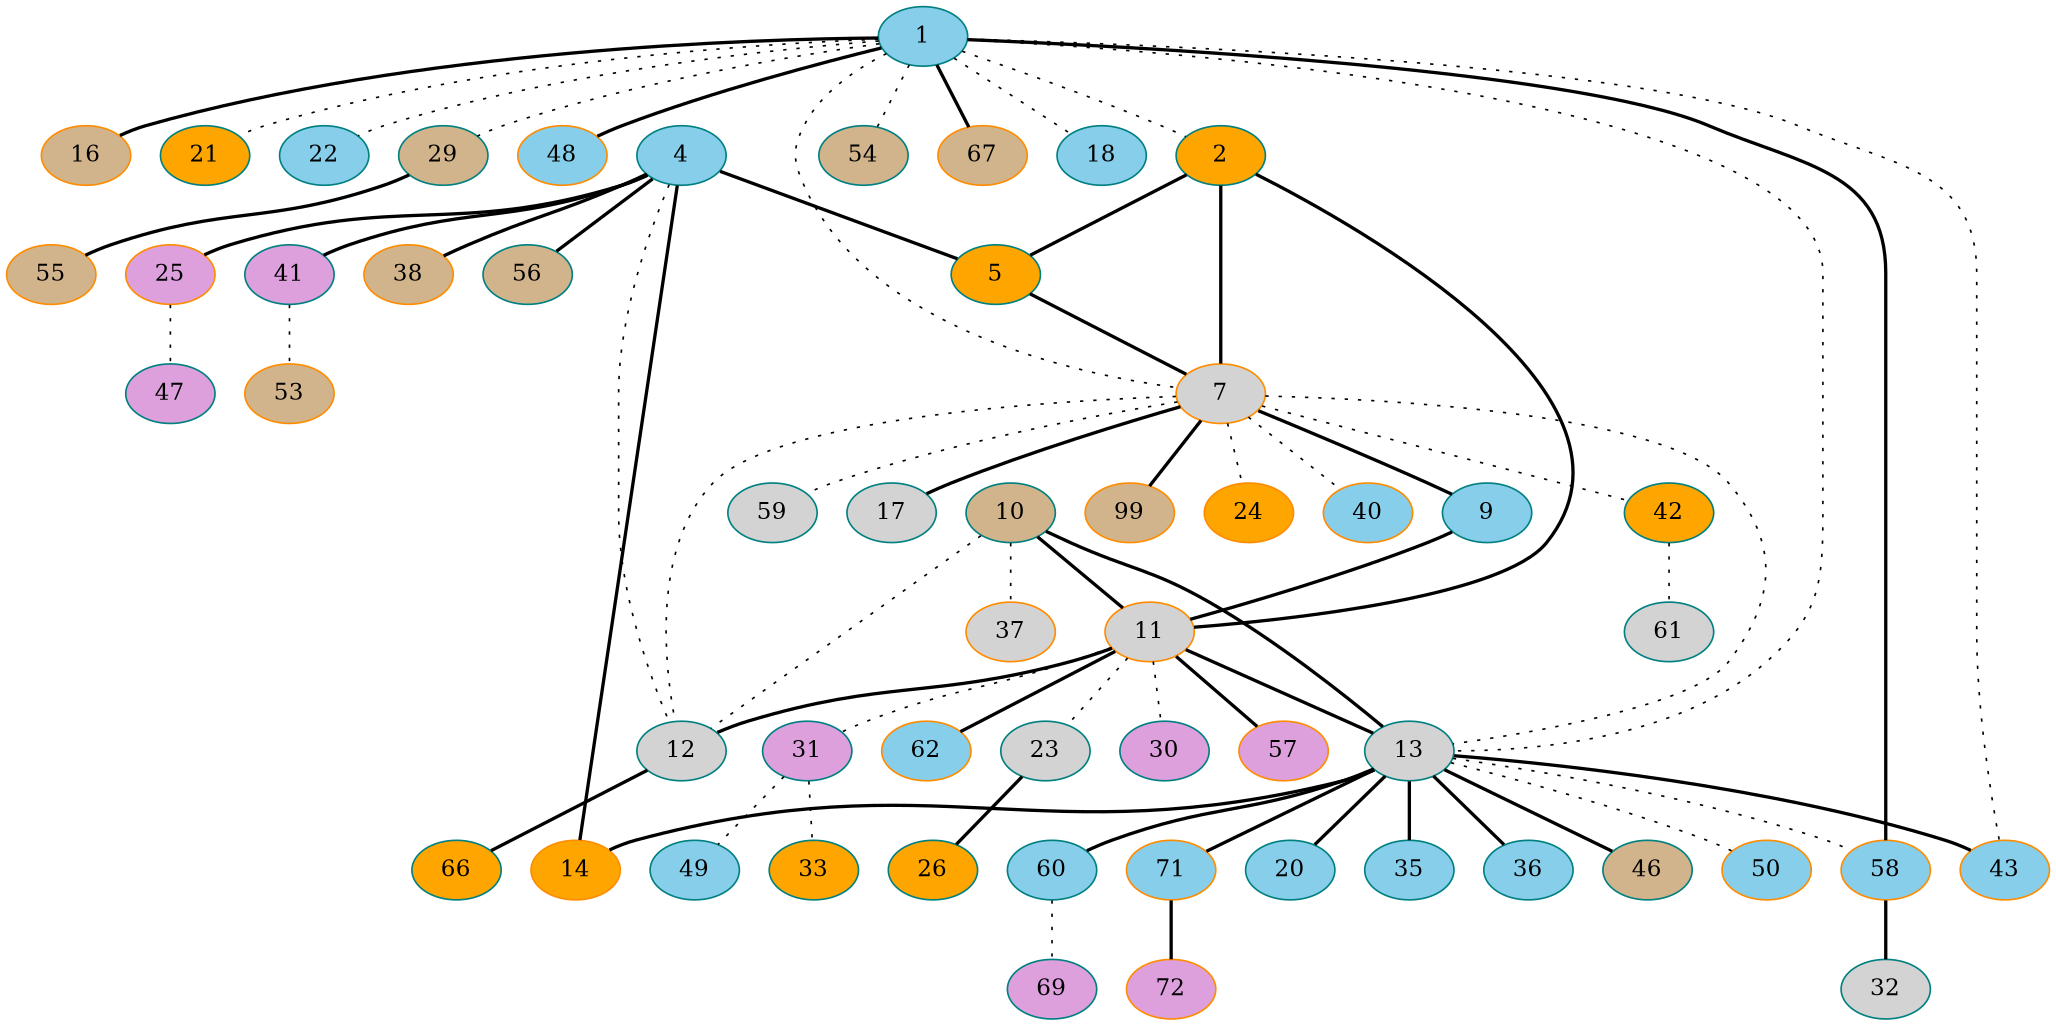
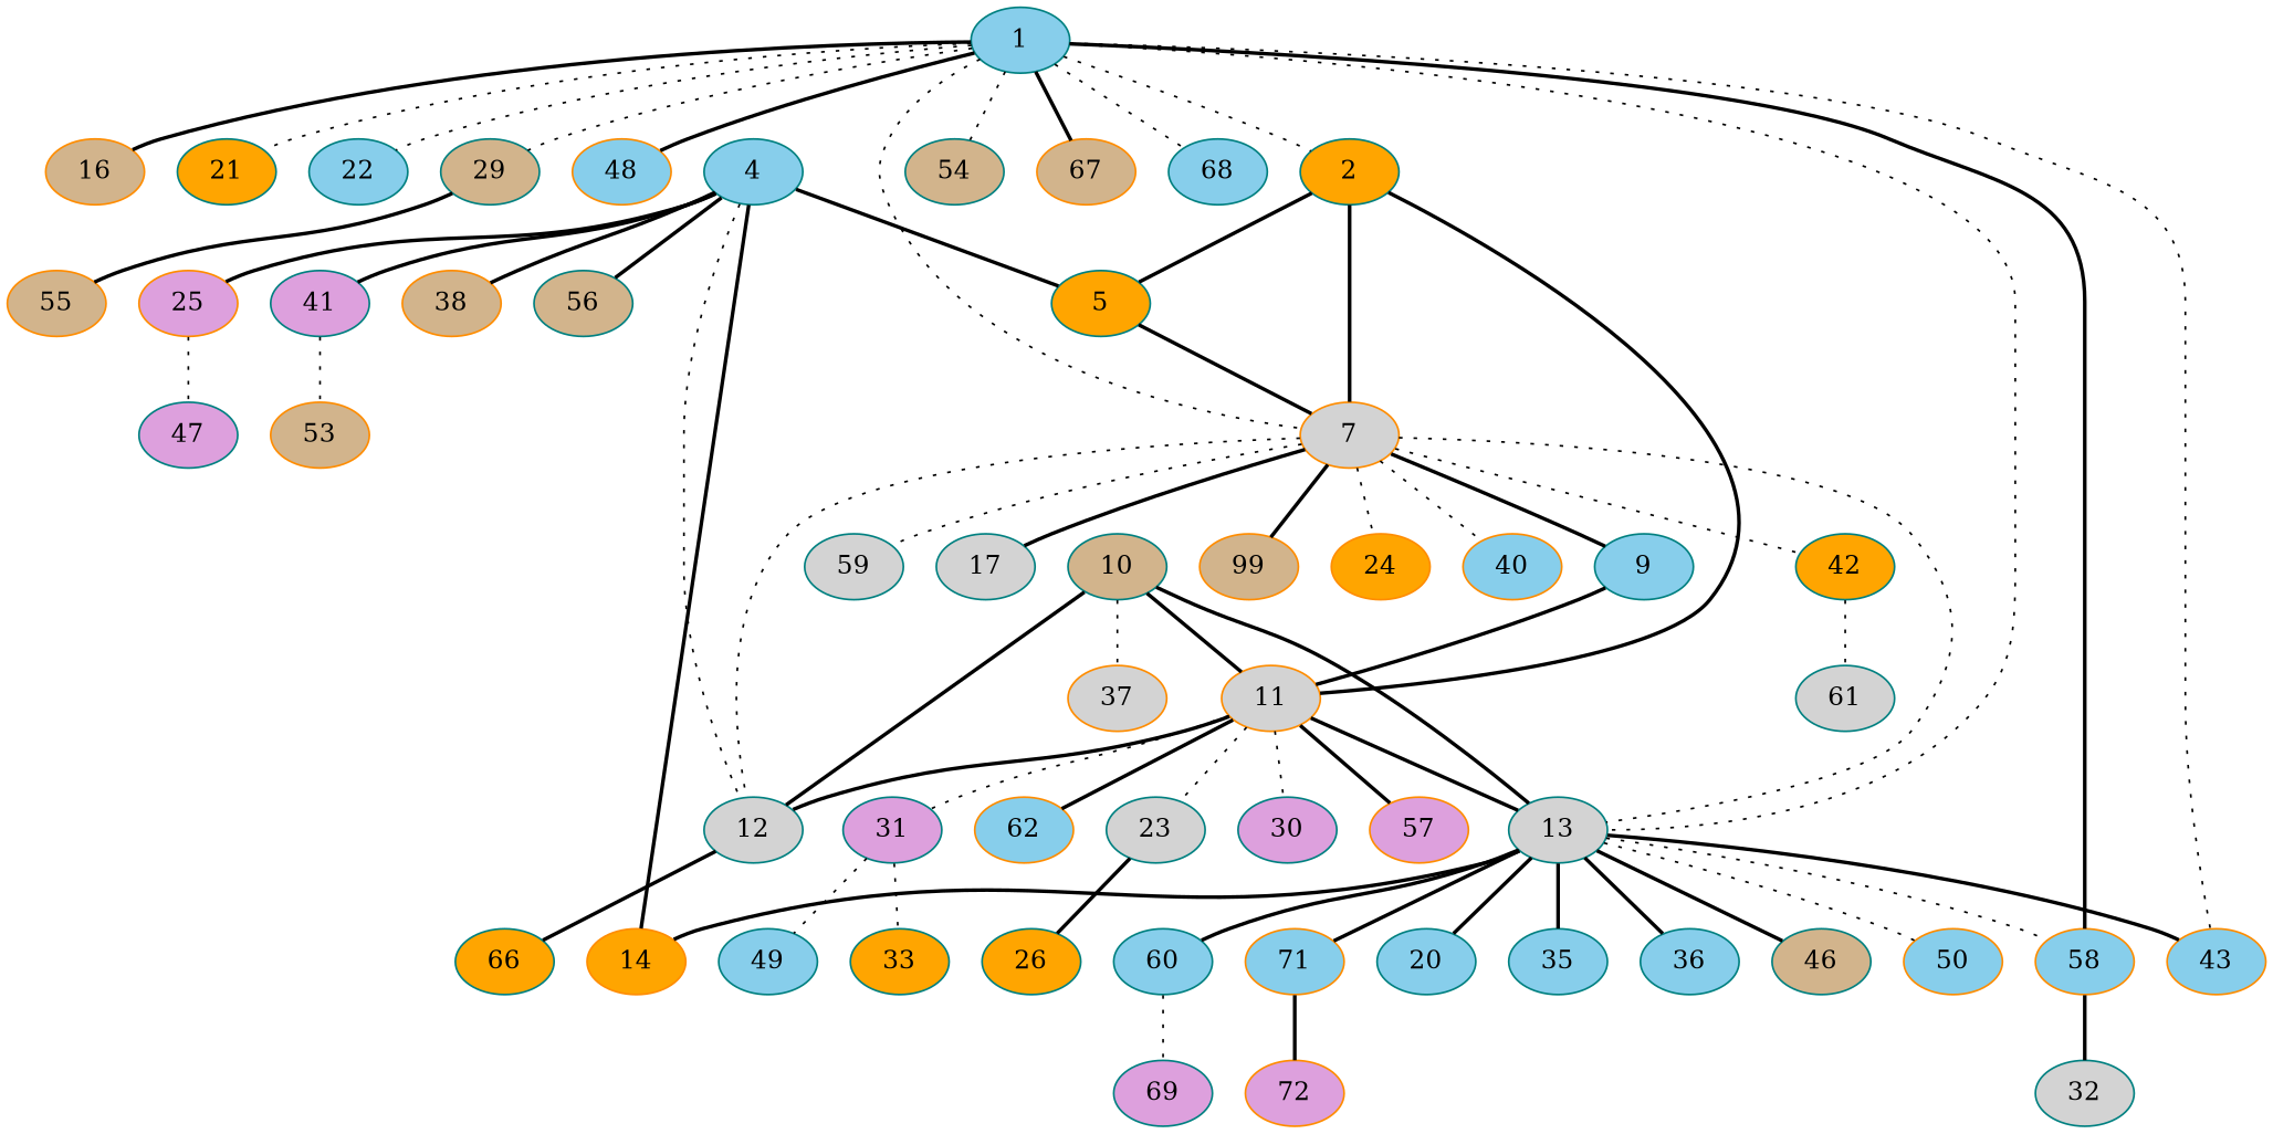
  graph {
    node [color=teal fillcolor=skyblue style=filled]
    edge [style=bold]
    1 [super="+3"]
    2 [fillcolor=orange super="+51"]
    7 [color=darkorange fillcolor=lightgrey super="+8"]
    13 [fillcolor=lightgrey super="+15"]
    16 [color=darkorange fillcolor=tan]
    21 [fillcolor=orange]
    22
    n8 [color=darkorange label=58]
    29 [fillcolor=tan super="+45"]
    43 [color=darkorange]
    48 [color=darkorange]
    54 [fillcolor=tan]
    67 [color=darkorange fillcolor=tan]
-   68 [label=18]
+   68
    5 [fillcolor=orange]
    11 [color=darkorange fillcolor=lightgrey super="+34"]
    12 [fillcolor=lightgrey super="+44"]
    9 [super="+18"]
    17 [fillcolor=lightgrey]
    n20 [color=darkorange fillcolor=tan label=99]
    24 [color=darkorange fillcolor=orange]
    40 [color=darkorange super="+70"]
    42 [fillcolor=orange]
    59 [fillcolor=lightgrey]
    14 [color=darkorange fillcolor=orange]
    20
    35
    36 [super="+65"]
    46 [fillcolor=tan]
    50 [color=darkorange super="+73"]
    60 [super="+64"]
    71 [color=darkorange]
    32 [fillcolor=lightgrey]
    55 [color=darkorange fillcolor=tan]
    23 [fillcolor=lightgrey]
    30 [fillcolor=plum]
    31 [fillcolor=plum]
    57 [color=darkorange fillcolor=plum]
    62 [color=darkorange]
    4 [super="+6"]
    25 [color=darkorange fillcolor=plum super="+39"]
    38 [color=darkorange fillcolor=tan]
    41 [fillcolor=plum]
    56 [fillcolor=tan]
    66 [fillcolor=orange]
    47 [fillcolor=plum super="+63"]
    53 [color=darkorange fillcolor=tan]
    61 [fillcolor=lightgrey]
    10 [fillcolor=tan super="+58"]
    37 [color=darkorange fillcolor=lightgrey]
    26 [fillcolor=orange]
    33 [fillcolor=orange super="+52"]
    49
    69 [fillcolor=plum]
    72 [color=darkorange fillcolor=plum]
    1 -- 2 [style=dotted weight=2]
    1 -- 7 [style=dotted]
    1 -- 13 [style=dotted]
    1 -- 16
    1 -- 21 [style=dotted]
    1 -- 22 [style=dotted]
    1 -- n8
    1 -- 29 [style=dotted]
    1 -- 43 [style=dotted]
    1 -- 48
    1 -- 54 [style=dotted]
    1 -- 67
    1 -- 68 [style=dotted]
    2 -- 7
    2 -- 5
    2 -- 11
    7 -- 13 [style=dotted]
    7 -- 12 [style=dotted]
    7 -- 9 [weight=2]
    7 -- 17
    7 -- n20
    7 -- 24 [style=dotted]
    7 -- 40 [style=dotted]
    7 -- 42 [style=dotted]
    7 -- 59 [style=dotted]
    13 -- n8 [style=dotted]
    13 -- 43
    13 -- 14 [weight=2]
    13 -- 20
    13 -- 35
    13 -- 36
    13 -- 46
    13 -- 50 [style=dotted]
    13 -- 60
    13 -- 71
    n8 -- 32
    29 -- 55
    5 -- 7
    11 -- 13
    11 -- 12
    11 -- 23 [style=dotted]
    11 -- 30 [style=dotted]
    11 -- 31 [style=dotted]
    11 -- 57
    11 -- 62
    12 -- 66
    9 -- 11
    42 -- 61 [style=dotted]
    60 -- 69 [style=dotted]
    71 -- 72
    23 -- 26
    31 -- 33 [style=dotted]
    31 -- 49 [style=dotted]
    4 -- 5 [weight=2]
    4 -- 12 [style=dotted]
    4 -- 14
    4 -- 25
    4 -- 38
    4 -- 41
    4 -- 56
    25 -- 47 [style=dotted]
    41 -- 53 [style=dotted]
    10 -- 13
    10 -- 11
-   10 -- 12 [style=dotted]
+   10 -- 12
    10 -- 37 [style=dotted]
  }
